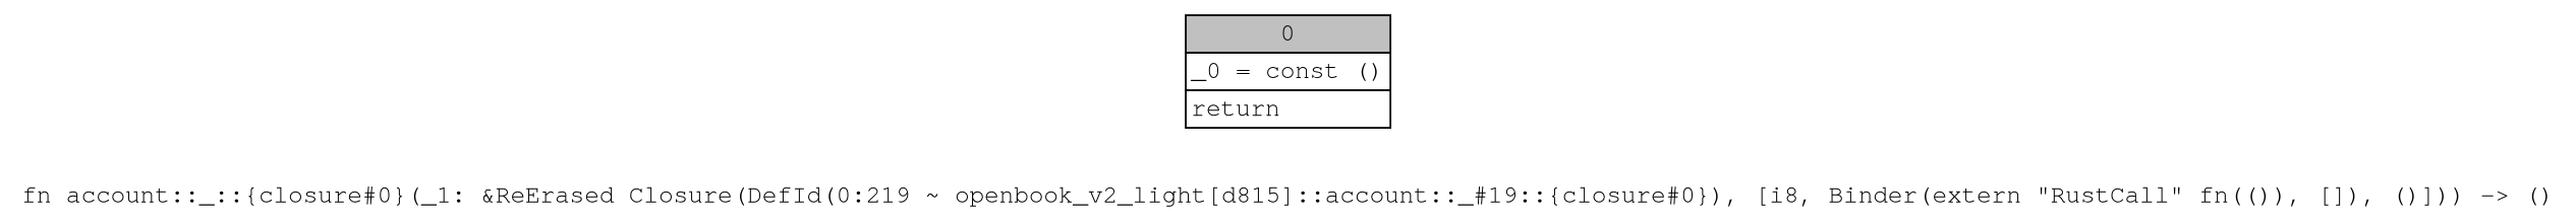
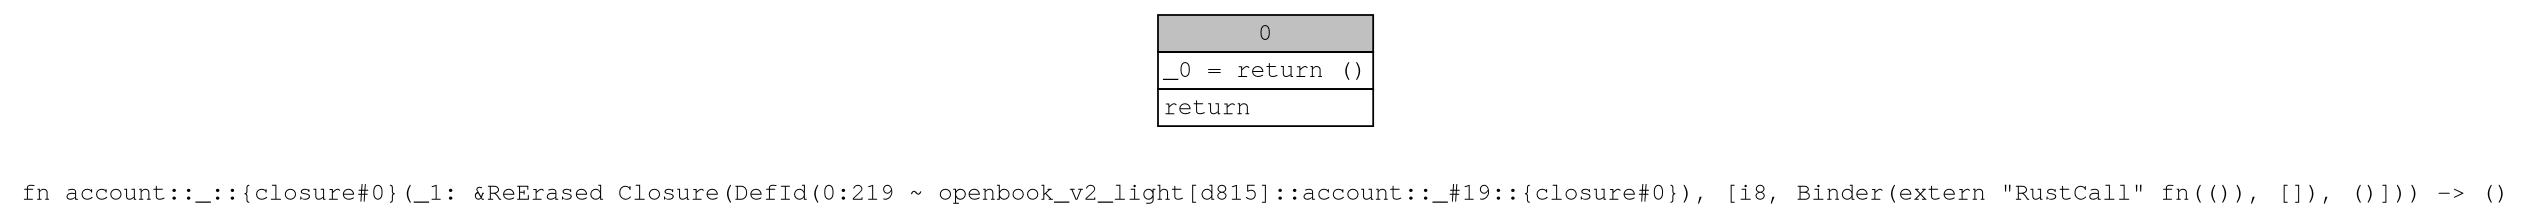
  digraph {
    fontname="Courier, monospace"
    label=<fn account::_::{closure#0}(_1: &amp;ReErased Closure(DefId(0:219 ~ openbook_v2_light[d815]::account::_#19::{closure#0}), [i8, Binder(extern &quot;RustCall&quot; fn(()), []), ()])) -&gt; ()<br align="left"/>>
-   n1 [fontname="Courier, monospace" label=<<table border="0" cellborder="1" cellspacing="0"><tr><td bgcolor="gray" align="center" colspan="1">0</td></tr><tr><td align="left" balign="left">_0 = const ()<br/></td></tr><tr><td align="left">return</td></tr></table>> shape=none]
+   n1 [fontname="Courier, monospace" label=<<table border="0" cellborder="1" cellspacing="0"><tr><td bgcolor="gray" align="center" colspan="1">0</td></tr><tr><td align="left" balign="left">_0 = return ()<br/></td></tr><tr><td align="left">return</td></tr></table>> shape=none]
  }
